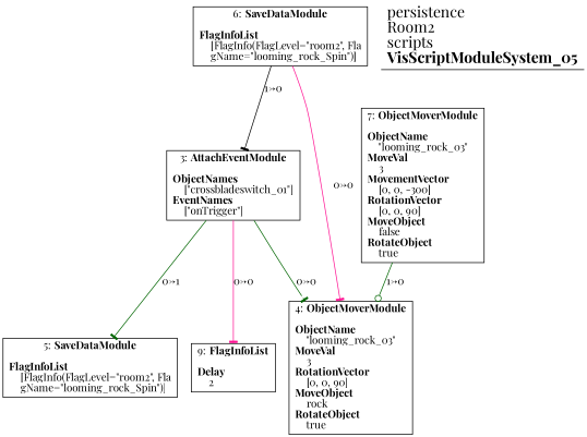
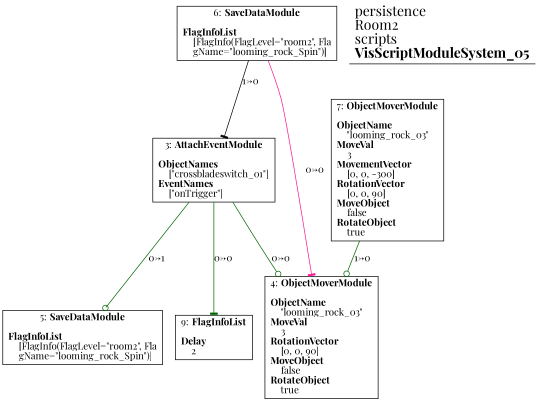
  digraph {
    fontname="Playfair Display"
    splines=spline
    node [fontname="Playfair Display" shape=box]
    edge [arrowhead=tee color=darkgreen fontname="Playfair Display"]
    n1 [label=<6: <b>SaveDataModule</b><br/><br/><b>FlagInfoList</b><br align="left"/>    [FlagInfo(FlagLevel=&quot;room2&quot;, Fla<br align="left"/>    gName=&quot;looming_rock_Spin&quot;)]<br align="left"/>>]
    n2 [label=<3: <b>AttachEventModule</b><br/><br/><b>ObjectNames</b><br align="left"/>    [&quot;crossbladeswitch_01&quot;]<br align="left"/><b>EventNames</b><br align="left"/>    [&quot;onTrigger&quot;]<br align="left"/>>]
-   n3 [label=<4: <b>ObjectMoverModule</b><br/><br/><b>ObjectName</b><br align="left"/>    &quot;looming_rock_03&quot;<br align="left"/><b>MoveVal</b><br align="left"/>    3<br align="left"/><b>RotationVector</b><br align="left"/>    [0, 0, 90]<br align="left"/><b>MoveObject</b><br align="left"/>    rock<br align="left"/><b>RotateObject</b><br align="left"/>    true<br align="left"/>>]
+   n3 [label=<4: <b>ObjectMoverModule</b><br/><br/><b>ObjectName</b><br align="left"/>    &quot;looming_rock_03&quot;<br align="left"/><b>MoveVal</b><br align="left"/>    3<br align="left"/><b>RotationVector</b><br align="left"/>    [0, 0, 90]<br align="left"/><b>MoveObject</b><br align="left"/>    false<br align="left"/><b>RotateObject</b><br align="left"/>    true<br align="left"/>>]
    n4 [label=<5: <b>SaveDataModule</b><br/><br/><b>FlagInfoList</b><br align="left"/>    [FlagInfo(FlagLevel=&quot;room2&quot;, Fla<br align="left"/>    gName=&quot;looming_rock_Spin&quot;)]<br align="left"/>>]
    n5 [label=<9: <b>FlagInfoList</b><br/><br/><b>Delay</b><br align="left"/>    2<br align="left"/>>]
    n6 [label=<7: <b>ObjectMoverModule</b><br/><br/><b>ObjectName</b><br align="left"/>    &quot;looming_rock_03&quot;<br align="left"/><b>MoveVal</b><br align="left"/>    3<br align="left"/><b>MovementVector</b><br align="left"/>    [0, 0, -300]<br align="left"/><b>RotationVector</b><br align="left"/>    [0, 0, 90]<br align="left"/><b>MoveObject</b><br align="left"/>    false<br align="left"/><b>RotateObject</b><br align="left"/>    true<br align="left"/>>]
    n7 [label=<<font point-size="20">persistence<br align="left"/>Room2<br align="left"/>scripts<br align="left"/><b>VisScriptModuleSystem_05</b><br align="left"/></font>> shape=underline]
    n1 -> n2 [color=black label="1→0"]
    n1 -> n3 [color=deeppink label="0→0"]
-   n2 -> n3 [label="0→0"]
-   n2 -> n4 [label="0→1"]
-   n2 -> n5 [color=deeppink label="0→0"]
+   n2 -> n3 [arrowhead=odot label="0→0"]
+   n2 -> n4 [arrowhead=odot label="0→1"]
+   n2 -> n5 [label="0→0"]
    n6 -> n3 [arrowhead=odot label="1→0"]
  }
